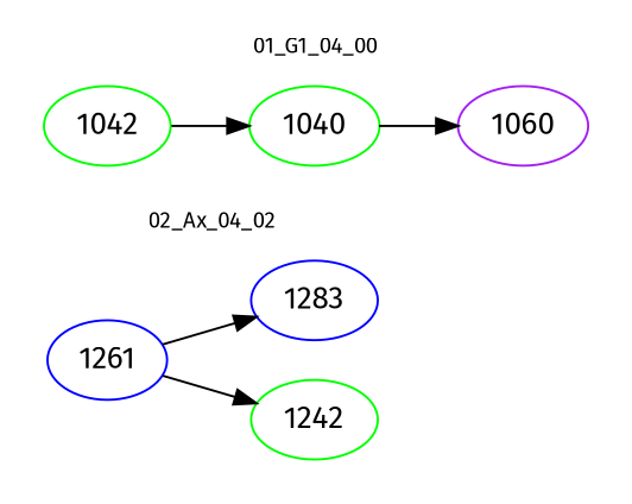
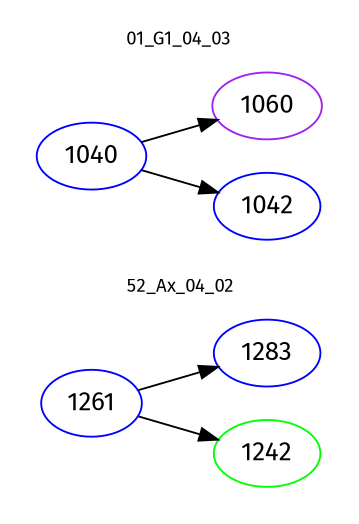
  digraph {
    fontname="Fira Sans"
    rankdir=LR
    node [color=blue fontname="Fira Sans"]
    edge [color=black fontname="Fira Sans"]
    n1 [color=green label=1242]
    n2 [label=1261]
    n3 [label=1283]
-   n4 [color=green label=1042]
-   n5 [color=green label=1040]
+   n4 [label=1042]
+   n5 [label=1040]
    n6 [color=purple label=1060]
    subgraph cluster_1 {
      color=white
      fontsize=10
-     label="02_Ax_04_02"
+     label="52_Ax_04_02"
      n1
      n2
      n3
    }
    subgraph cluster_2 {
      color=white
      fontsize=10
-     label="01_G1_04_00"
+     label="01_G1_04_03"
      n4
      n5
      n6
    }
    n2 -> n1
    n2 -> n3
-   n4 -> n5
+   n5 -> n4
    n5 -> n6
  }
